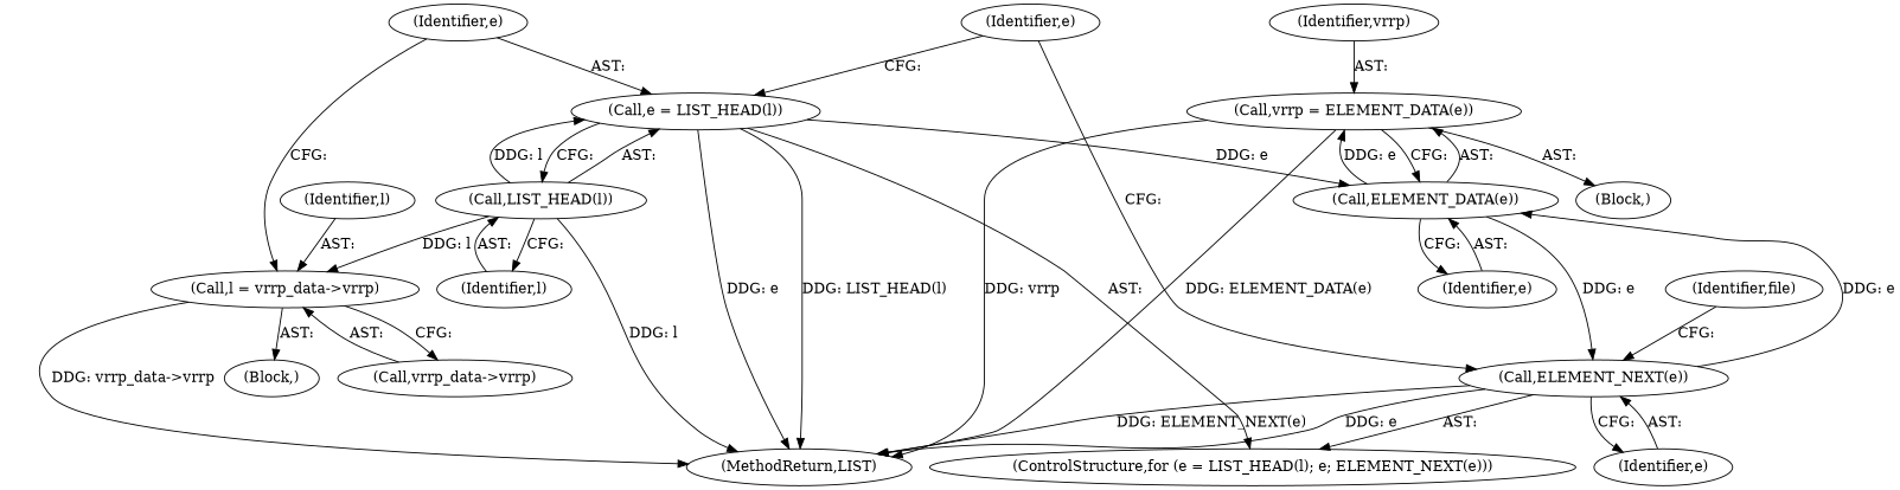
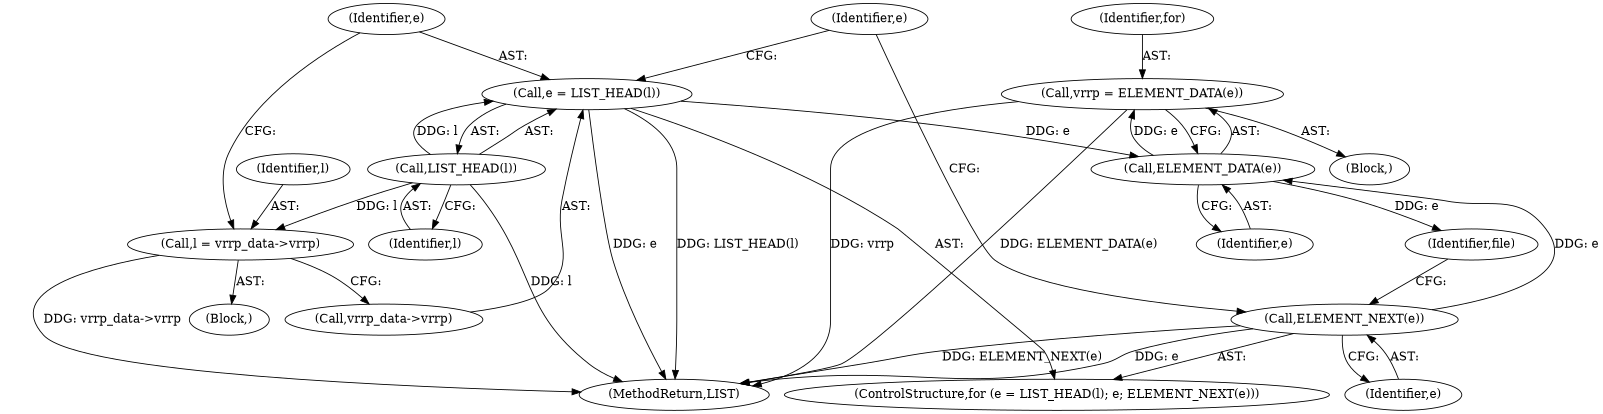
  digraph {
    n1 [label="(Call,vrrp = ELEMENT_DATA(e))"]
    n2 [label="(Call,ELEMENT_DATA(e))"]
    n3 [label="(MethodReturn,LIST)"]
    n4 [label="(Block,)"]
    n5 [label="(Call,ELEMENT_NEXT(e))"]
    n6 [label="(Identifier,e)"]
    n7 [label="(Identifier,e)"]
    n8 [label="(ControlStructure,for (e = LIST_HEAD(l); e; ELEMENT_NEXT(e)))"]
    n9 [label="(Call,e = LIST_HEAD(l))"]
    n10 [label="(Call,LIST_HEAD(l))"]
    n11 [label="(Identifier,l)"]
    n12 [label="(Call,l = vrrp_data->vrrp)"]
    n13 [label="(Block,)"]
    n14 [label="(Call,vrrp_data->vrrp)"]
    n15 [label="(Identifier,l)"]
    n16 [label="(Identifier,file)"]
    n17 [label="(Identifier,e)"]
    n18 [label="(Identifier,e)"]
-   n19 [label="(Identifier,vrrp)"]
+   n19 [label="(Identifier,for)"]
    n1 -> n2 [label="CFG: "]
    n1 -> n3 [label="DDG: ELEMENT_DATA(e)"]
    n1 -> n3 [label="DDG: vrrp"]
    n1 -> n4 [label="AST: "]
    n2 -> n1 [label="AST: "]
    n2 -> n1 [label="DDG: e"]
-   n2 -> n5 [label="DDG: e"]
+   n2 -> n16 [label="DDG: e"]
    n2 -> n6 [label="CFG: "]
    n5 -> n2 [label="DDG: e"]
    n5 -> n3 [label="DDG: ELEMENT_NEXT(e)"]
    n5 -> n3 [label="DDG: e"]
    n5 -> n7 [label="CFG: "]
    n5 -> n8 [label="AST: "]
    n6 -> n2 [label="AST: "]
    n7 -> n5 [label="AST: "]
    n9 -> n2 [label="DDG: e"]
    n9 -> n3 [label="DDG: LIST_HEAD(l)"]
    n9 -> n3 [label="DDG: e"]
    n9 -> n8 [label="AST: "]
-   n9 -> n10 [label="CFG: "]
+   n9 -> n10 [label="AST: "]
    n10 -> n3 [label="DDG: l"]
    n10 -> n9 [label="AST: "]
    n10 -> n9 [label="DDG: l"]
    n10 -> n11 [label="CFG: "]
    n10 -> n12 [label="DDG: l"]
    n11 -> n10 [label="AST: "]
    n12 -> n3 [label="DDG: vrrp_data->vrrp"]
    n12 -> n13 [label="AST: "]
    n12 -> n14 [label="CFG: "]
-   n14 -> n12 [label="AST: "]
+   n14 -> n9 [label="AST: "]
    n15 -> n12 [label="AST: "]
    n16 -> n5 [label="CFG: "]
    n17 -> n9 [label="AST: "]
    n17 -> n12 [label="CFG: "]
    n18 -> n5 [label="CFG: "]
    n18 -> n9 [label="CFG: "]
    n19 -> n1 [label="AST: "]
  }
